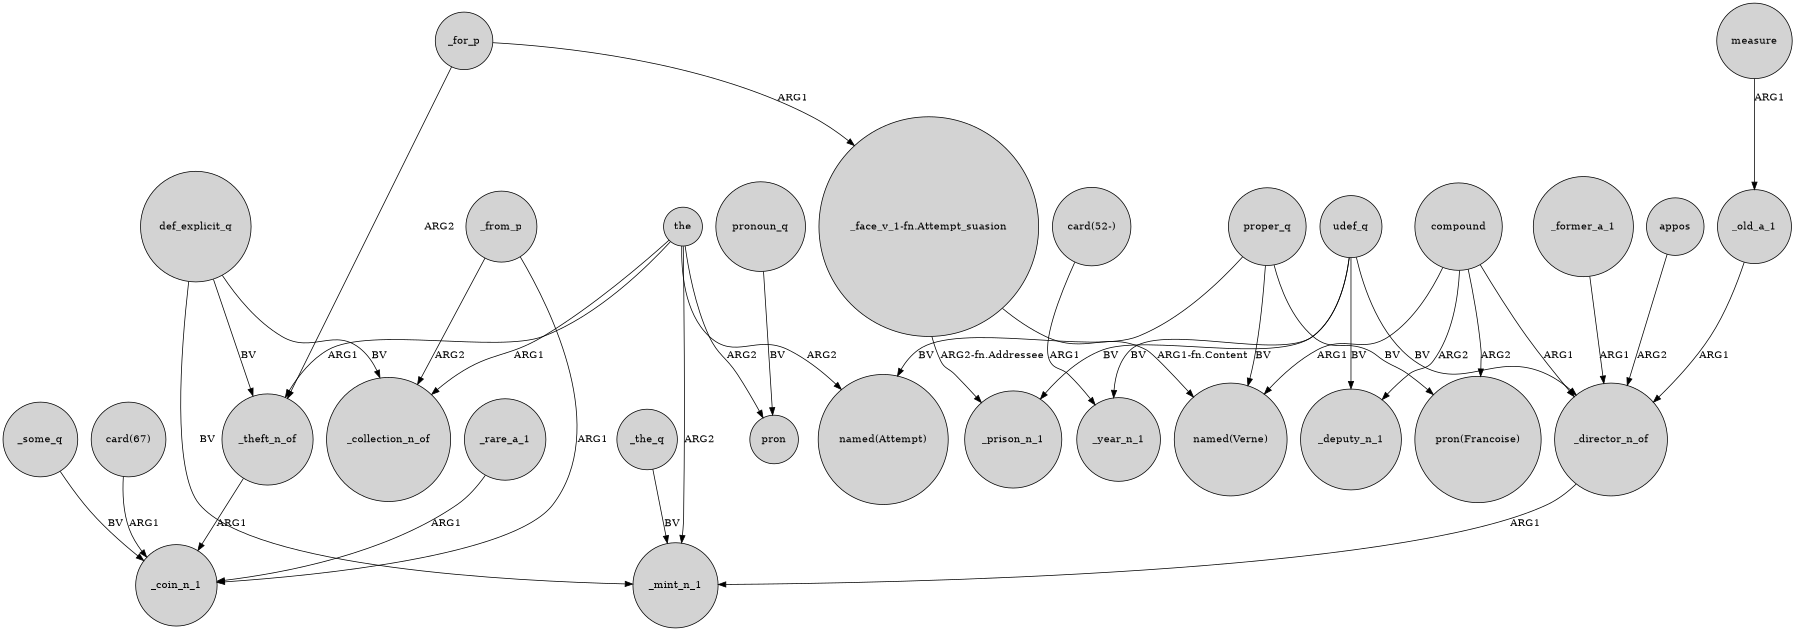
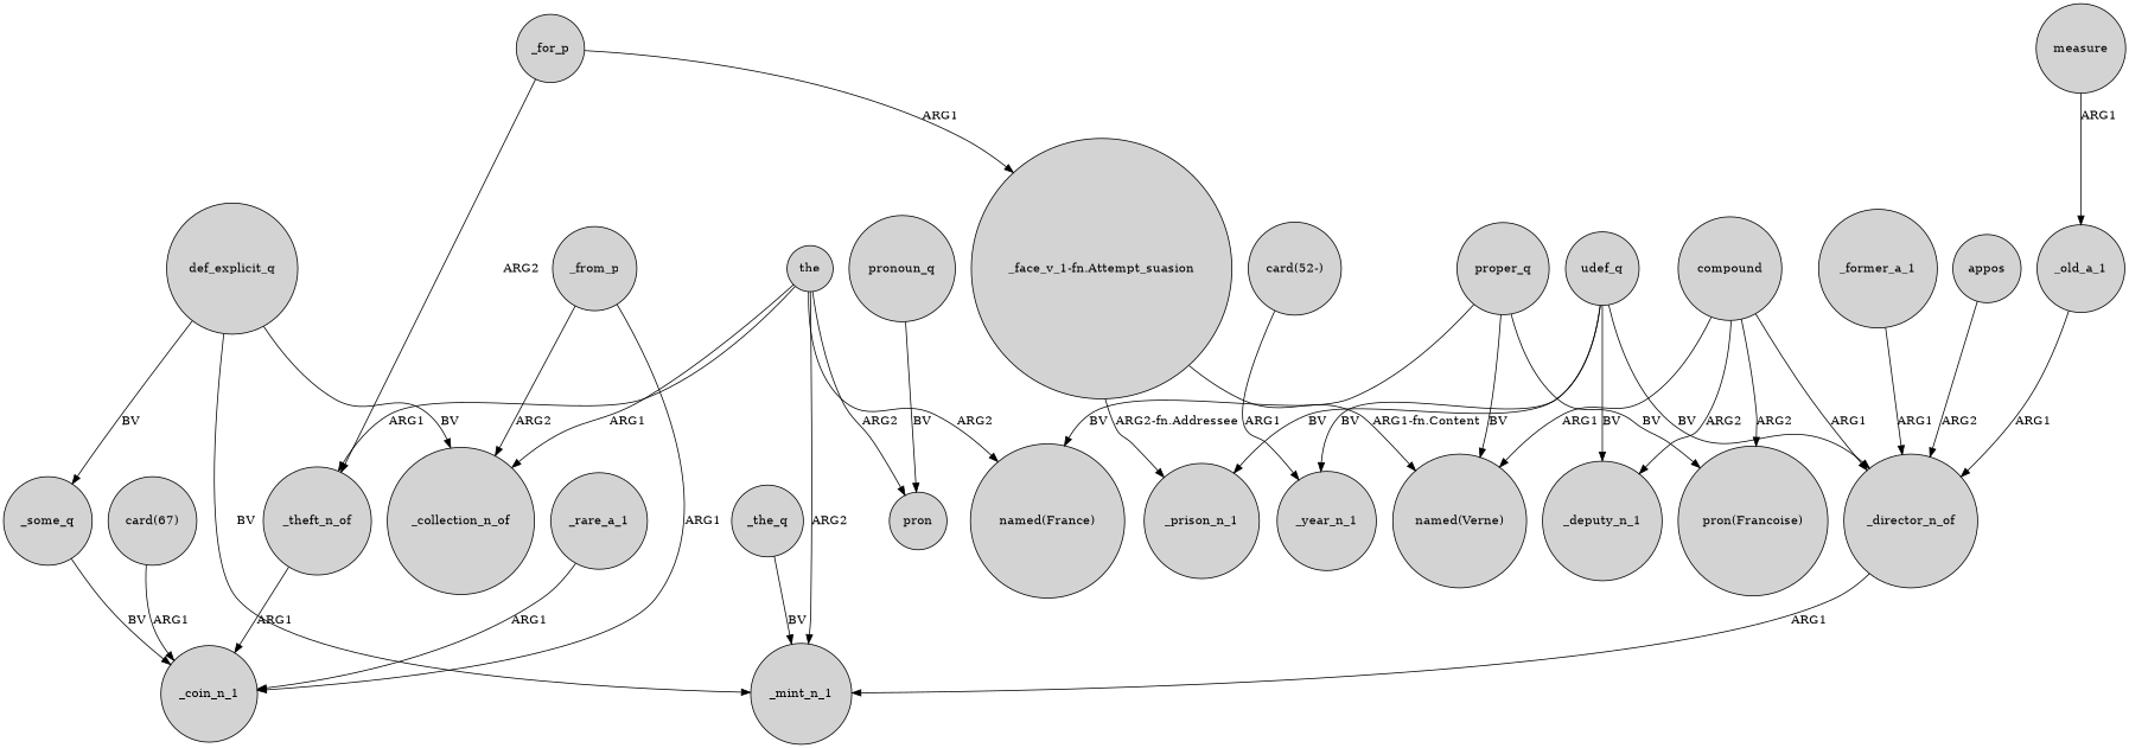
  digraph {
    node [shape=circle style=filled]
    udef_q
    _director_n_of
    _year_n_1
    _prison_n_1
    _deputy_n_1
    _mint_n_1
    def_explicit_q
    _collection_n_of
    _theft_n_of
    _coin_n_1
    n11 [label=the]
-   "named(France)" [label="named(Attempt)"]
+   "named(France)"
    pron
    _for_p
    "_face_v_1-fn.Attempt_suasion"
    "named(Verne)"
    proper_q
    n18 [label="pron(Francoise)"]
    _from_p
    appos
    "card(52-)"
    measure
    _old_a_1
    pronoun_q
    _the_q
    compound
    "card(67)"
    _former_a_1
    _some_q
    _rare_a_1
    udef_q -> _director_n_of [label=BV]
    udef_q -> _year_n_1 [label=BV]
    udef_q -> _prison_n_1 [label=BV]
    udef_q -> _deputy_n_1 [label=BV]
    _director_n_of -> _mint_n_1 [label=ARG1]
    def_explicit_q -> _mint_n_1 [label=BV]
    def_explicit_q -> _collection_n_of [label=BV]
-   def_explicit_q -> _theft_n_of [label=BV]
+   def_explicit_q -> _some_q [label=BV]
    _theft_n_of -> _coin_n_1 [label=ARG1]
    n11 -> _mint_n_1 [label=ARG2]
    n11 -> _collection_n_of [label=ARG1]
    n11 -> _theft_n_of [label=ARG1]
    n11 -> "named(France)" [label=ARG2]
    n11 -> pron [label=ARG2]
    _for_p -> _theft_n_of [label=ARG2]
    _for_p -> "_face_v_1-fn.Attempt_suasion" [label=ARG1]
    "_face_v_1-fn.Attempt_suasion" -> _prison_n_1 [label="ARG2-fn.Addressee"]
    "_face_v_1-fn.Attempt_suasion" -> "named(Verne)" [label="ARG1-fn.Content"]
    proper_q -> "named(France)" [label=BV]
    proper_q -> "named(Verne)" [label=BV]
    proper_q -> n18 [label=BV]
    _from_p -> _collection_n_of [label=ARG2]
    _from_p -> _coin_n_1 [label=ARG1]
    appos -> _director_n_of [label=ARG2]
    "card(52-)" -> _year_n_1 [label=ARG1]
    measure -> _old_a_1 [label=ARG1]
    _old_a_1 -> _director_n_of [label=ARG1]
    pronoun_q -> pron [label=BV]
    _the_q -> _mint_n_1 [label=BV]
    compound -> _director_n_of [label=ARG1]
    compound -> _deputy_n_1 [label=ARG2]
    compound -> "named(Verne)" [label=ARG1]
    compound -> n18 [label=ARG2]
    "card(67)" -> _coin_n_1 [label=ARG1]
    _former_a_1 -> _director_n_of [label=ARG1]
    _some_q -> _coin_n_1 [label=BV]
    _rare_a_1 -> _coin_n_1 [label=ARG1]
  }
